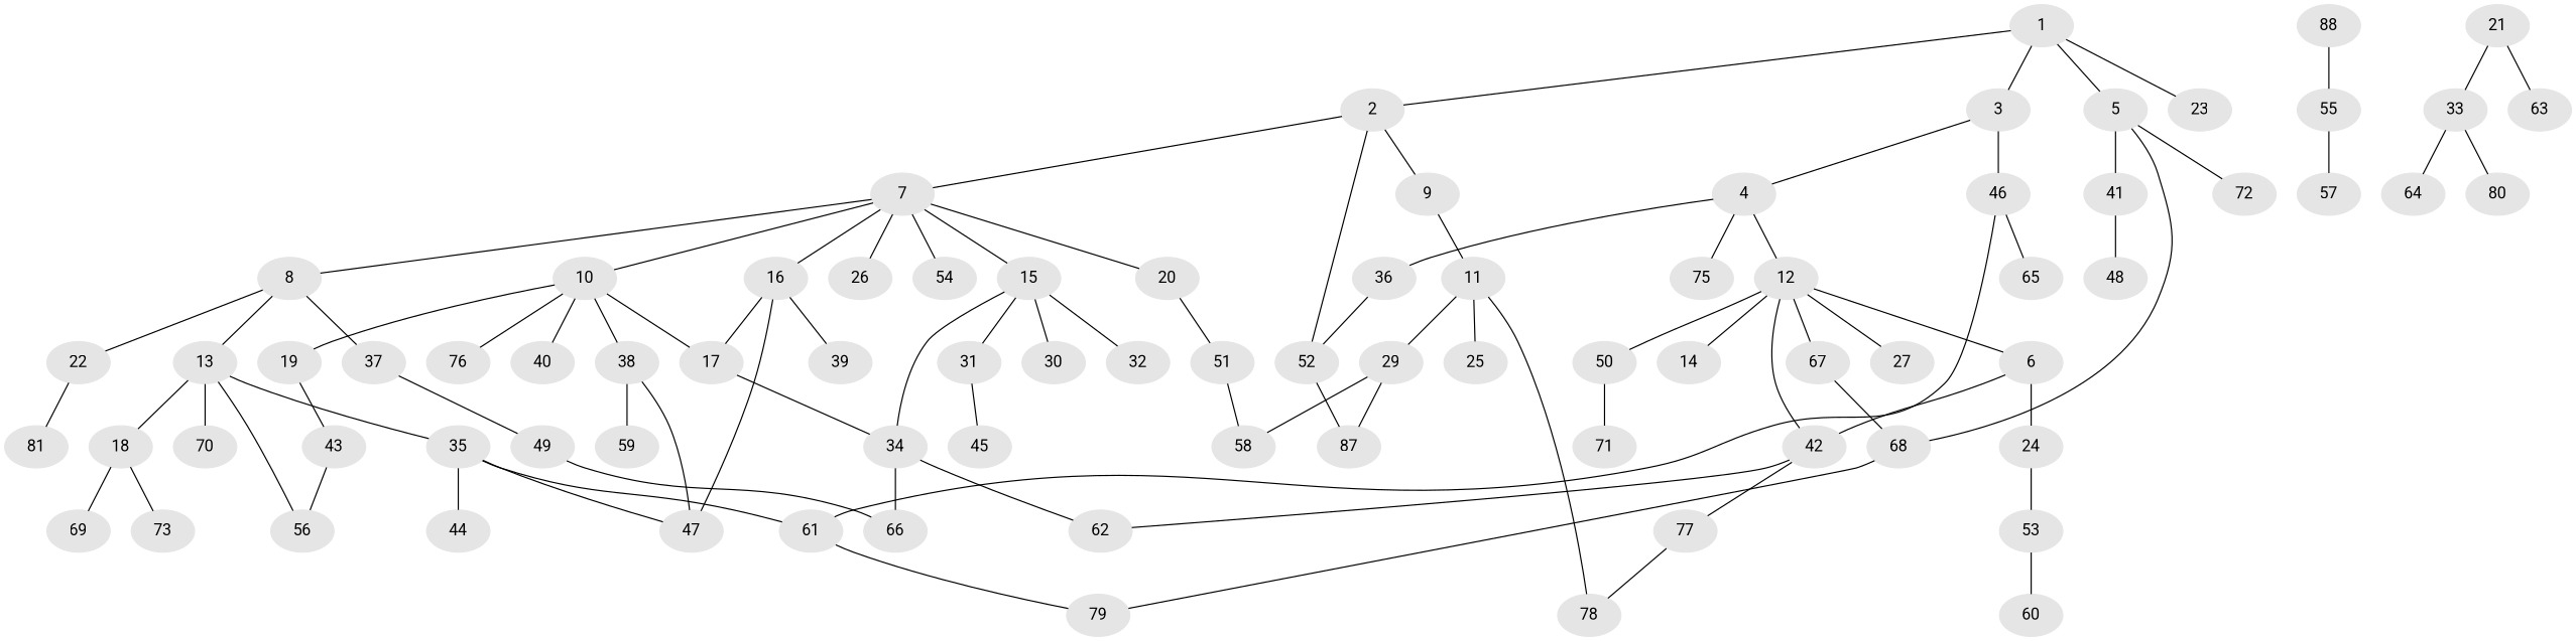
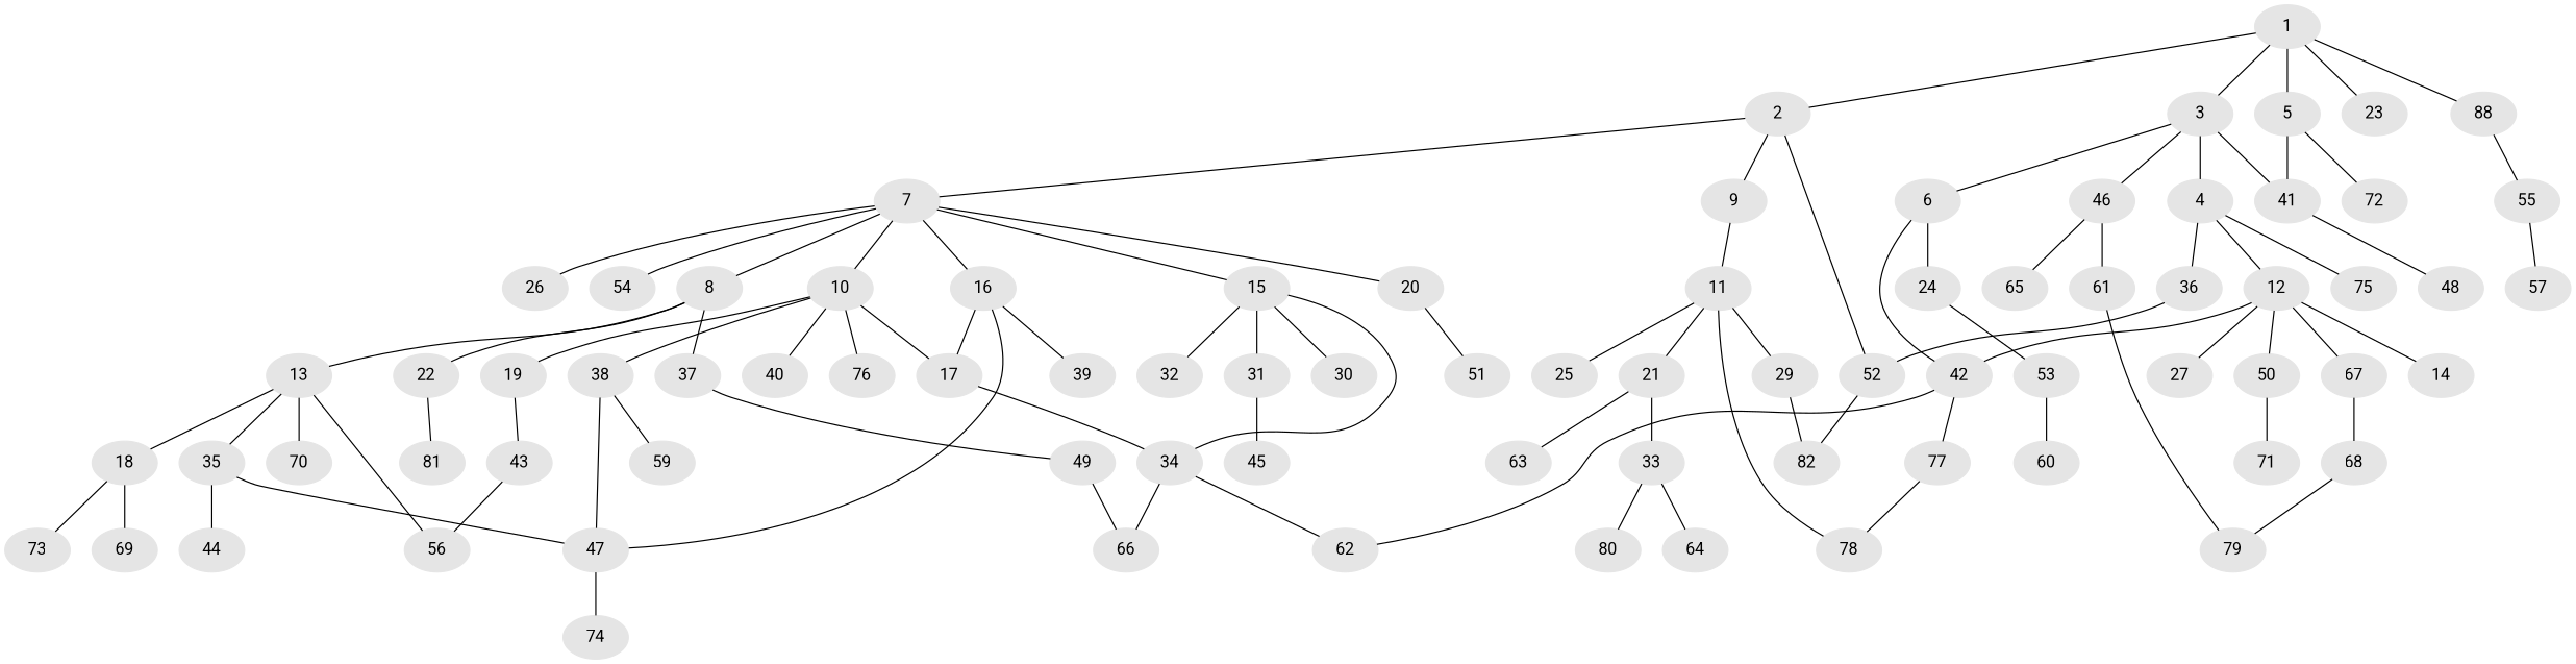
  graph {
    fontname=Roboto
    node [color=gray90 fontname=Roboto style=filled]
    edge [fontname=Roboto]
    1
    2
    3
    5
    23
    n6 [label=88]
    7
    9
    52
    4
    6
    41
    46
    68
    72
    55
    8
    10
    15
    16
    20
    26
    54
    11
-   82 [label=87]
+   82
    12
    36
    75
    24
    42
    48
    61
    65
    14
    27
    50
    67
    79
    53
    62
    77
    13
    22
    37
    17
    19
    38
    40
    76
    30
    31
    32
    34
    39
    47
    51
    18
    35
    56
    70
    81
    49
    21
    25
    29
    78
    43
    59
    33
    63
-   58
    71
    69
    73
    44
    45
    66
+   74
    64
    80
    60
    57
    1 -- 2
    1 -- 3
    1 -- 5
    1 -- 23
+   1 -- n6
    2 -- 7
    2 -- 9
    2 -- 52
    3 -- 4
-   12 -- 6
+   3 -- 6
+   3 -- 41
    3 -- 46
    5 -- 41
-   5 -- 68
    5 -- 72
    n6 -- 55
    7 -- 8
    7 -- 10
    7 -- 15
    7 -- 16
    7 -- 20
    7 -- 26
    7 -- 54
    9 -- 11
    52 -- 82
    4 -- 12
    4 -- 36
    4 -- 75
    6 -- 24
    6 -- 42
    41 -- 48
    46 -- 61
    46 -- 65
    68 -- 79
    55 -- 57
    8 -- 13
    8 -- 22
    8 -- 37
    10 -- 17
    10 -- 19
    10 -- 38
    10 -- 40
    10 -- 76
    15 -- 30
    15 -- 31
    15 -- 32
    15 -- 34
    16 -- 17
    16 -- 39
    16 -- 47
    20 -- 51
+   11 -- 21
    11 -- 25
    11 -- 29
    11 -- 78
    12 -- 42
    12 -- 14
    12 -- 27
    12 -- 50
    12 -- 67
    36 -- 52
    24 -- 53
    42 -- 62
    42 -- 77
    61 -- 79
    50 -- 71
    67 -- 68
    53 -- 60
    77 -- 78
    13 -- 18
    13 -- 35
    13 -- 56
    13 -- 70
    22 -- 81
    37 -- 49
    17 -- 34
    19 -- 43
    38 -- 47
    38 -- 59
    31 -- 45
    34 -- 62
    34 -- 66
-   51 -- 58
+   47 -- 74
    18 -- 69
    18 -- 73
-   35 -- 61
    35 -- 47
    35 -- 44
    49 -- 66
    21 -- 33
    21 -- 63
    29 -- 82
-   29 -- 58
    43 -- 56
    33 -- 64
    33 -- 80
  }
